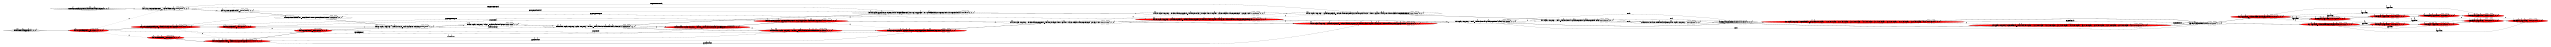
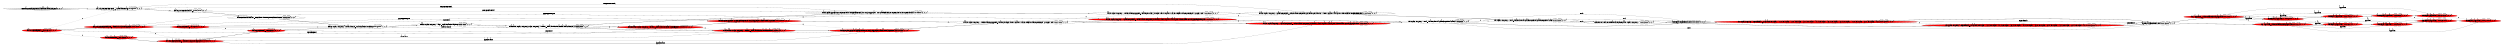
  digraph {
    rankdir=LR
    node [fillcolor=red shape=ellipse style=filled]
    edge [style=bold]
-   n1 [fillcolor=lightgray label="testParameterizableAggregator['1', '0', '0']" shape=diamond]
    n2 [label="final int MAX_ITERATIONS = 5@@@3@@@['1', '0', '0']"]
    n3 [fillcolor=white label="final String UPDATED_ELEMENTS = \"updated.elements.aggr\"@@@3@@@['0', '0', '1']"]
    n4 [label="IterativeDataSet<Tuple2<Long,Long>> iteration = initialSolutionSet.iterate(MAX_ITERATIONS)@@@9@@@['1', '0', '0']"]
    n5 [label="final int maxIterations = 5@@@3@@@['0', '1', '0']"]
    n6 [label="final String AGGREGATOR_NAME = \"elements.in.component.aggregator\"@@@4@@@['1', '0', '0']"]
    n7 [fillcolor=white label="DataSet<Tuple2<Long,Long>> edges = env.fromCollection(edgesInput)@@@7@@@['1', '1', '1']"]
    n8 [fillcolor=white label="DeltaIteration<Tuple2<Long,Long>,Tuple2<Long,Long>> iteration = initialSolutionSet.iterateDelta(initialSolutionSet,10,0)@@@8@@@['1', '1', '1']"]
    n9 [fillcolor=white label="iteration.registerAggregationConvergenceCriterion(UPDATED_ELEMENTS,new LongSumAggregator(),new UpdatedElementsConvergenceCriterion(convergence_threshold))@@@9@@@['0', '0', '1']"]
    n10 [label="IterativeDataSet<Tuple2<Long,Long>> iteration = initialSolutionSet.iterate(maxIterations)@@@9@@@['0', '1', '0']"]
    n11 [fillcolor=white label="final long convergence_threshold = 3@@@4@@@['0', '0', '1']"]
    n12 [fillcolor=white label="DataSet<Tuple2<Long,Long>> updatedComponentId = verticesWithNewComponents.join(iteration.getSolutionSet()).where(0).equalTo(0).flatMap(new MinimumIdFilter(UPDATED_ELEMENTS))@@@11@@@['0', '0', '1']"]
    n13 [fillcolor=white label="DataSet<Tuple2<Long,Long>> verticesWithNewComponents = iteration.getWorkset().join(edges).where(0).equalTo(0).with(new NeighborWithComponentIDJoin()).groupBy(0).min(1)@@@10@@@['0', '0', '1']"]
    n14 [fillcolor=white label="final ExecutionEnvironment env = ExecutionEnvironment.getExecutionEnvironment()@@@5@@@['0', '0', '1']"]
    n15 [fillcolor=white label="List<Tuple2<Long,Long>> result = iteration.closeWith(updatedComponentId,updatedComponentId).collect()@@@12@@@['0', '0', '1']"]
    n16 [fillcolor=white label="List<Tuple2<Long,Long>> result = iteration.closeWith(updatedComponentId).collect()@@@13@@@['1', '1', '0']"]
    n17 [fillcolor=white label="assertEquals(expectedResult,result)@@@16@@@['1', '1', '0']"]
    n18 [fillcolor=lightgray label="assertEquals(expectedResult,result)@@@14@@@['1', '1', '1']"]
    n19 [fillcolor=white label="Collections.sort(result,new TestBaseUtils.TupleComparator<Tuple2<Long,Long>>())@@@13@@@['0', '0', '1']"]
    n20 [label="long(( aggr_values = MinimumIdFilterCounting.aggr_value@@@17@@@['1', '0', '0']"]
    n21 [label="long(( aggrValues = MinimumIdFilterCounting.aggr_value@@@17@@@['0', '1', '0']"]
    n22 [label="List<Tuple2<Long,Long>> expectedResult = Arrays.asList(new Tuple2<>(1L,1L),new Tuple2<>(2L,1L),new Tuple2<>(3L,1L),new Tuple2<>(4L,1L),new Tuple2<>(5L,1L),new Tuple2<>(6L,1L),new Tuple2<>(7L,7L),new Tuple2<>(8L,7L),new Tuple2<>(9L,7L))@@@15@@@['0', '1', '0']"]
    n23 [label="List<Tuple2<Long,Long>> expectedResult = Arrays.asList(new Tuple2<>(1L,1L),new Tuple2<>(2L,1L),new Tuple2<>(3L,1L),new Tuple2<>(4L,1L),new Tuple2<>(5L,1L),new Tuple2<>(6L,1L),new Tuple2<>(7L,7L),new Tuple2<>(8L,7L),new Tuple2<>(9L,7L))@@@15@@@['1', '0', '0']"]
    n24 [label="iteration.registerAggregator(AGGREGATOR_NAME,new LongSumAggregatorWithParameter(componentId))@@@10@@@['1', '0', '0']"]
    n25 [label="iteration.registerAggregator(aggregatorName,new LongSumAggregatorWithParameter(componentId))@@@10@@@['0', '1', '0']"]
    n26 [fillcolor=white label="DataSet<Tuple2<Long,Long>> verticesWithNewComponents = iteration.join(edges).where(0).equalTo(0).with(new NeighborWithComponentIDJoin()).groupBy(0).min(1)@@@11@@@['1', '1', '0']"]
    n27 [label="final String aggregatorName = \"elements.in.component.aggregator\"@@@4@@@['0', '1', '0']"]
    n28 [label="DataSet<Tuple2<Long,Long>> updatedComponentId = verticesWithNewComponents.join(iteration).where(0).equalTo(0).flatMap(new MinimumIdFilterCounting(aggregatorName))@@@12@@@['0', '1', '0']"]
    n29 [label="DataSet<Tuple2<Long,Long>> updatedComponentId = verticesWithNewComponents.join(iteration).where(0).equalTo(0).flatMap(new MinimumIdFilterCounting(AGGREGATOR_NAME))@@@12@@@['1', '0', '0']"]
    n30 [label="assertEquals(5,aggr_values(2()@@@20@@@['1', '0', '0']"]
    n31 [label="assertEquals(5,aggrValues(2()@@@20@@@['0', '1', '0']"]
    n32 [label="assertEquals(6,aggr_values(3()@@@21@@@['1', '0', '0']"]
    n33 [label="assertEquals(6,aggrValues(3()@@@21@@@['0', '1', '0']"]
    n34 [label="assertEquals(4,aggrValues(1()@@@19@@@['0', '1', '0']"]
    n35 [label="final long componentId = 1l@@@5@@@['1', '0', '0']"]
    n36 [label="final long componentId = 1L@@@5@@@['0', '1', '0']"]
    n37 [fillcolor=white label="DataSet<Tuple2<Long,Long>> initialSolutionSet = env.fromCollection(verticesInput)@@@6@@@['1', '1', '1']"]
    n38 [label="assertEquals(3,aggrValues(0()@@@18@@@['0', '1', '0']"]
    n39 [label="assertEquals(4,aggr_values(1()@@@19@@@['1', '0', '0']"]
    n40 [label="assertEquals(3,aggr_values(0()@@@18@@@['1', '0', '0']"]
    n41 [fillcolor=lightgray label="testDeltaConnectedComponentsWithParametrizableConvergence['0', '0', '1']" shape=diamond]
-   n1 -> n2
    n2 -> n3 [label=0 style=dashed]
    n2 -> n4 [label=MAX_ITERATIONS style=solid]
    n2 -> n5 [label=0 style=dashed]
    n2 -> n6
    n3 -> n9 [label=UPDATED_ELEMENTS style=solid]
    n3 -> n11
    n3 -> n12 [label=UPDATED_ELEMENTS style=solid]
    n4 -> n8 [label=0 style=dashed]
    n4 -> n10 [label=0 style=dashed]
    n4 -> n24
    n5 -> n10 [label=maxIterations style=solid]
    n5 -> n27
    n6 -> n24 [label=AGGREGATOR_NAME style=solid]
    n6 -> n27 [label=0 style=dashed]
    n6 -> n29 [label=AGGREGATOR_NAME style=solid]
    n6 -> n35
    n7 -> n8
    n8 -> n4
    n8 -> n9
    n8 -> n10
    n9 -> n13
    n10 -> n25
    n11 -> n9 [label=convergence_threshold style=solid]
    n11 -> n14
    n12 -> n15
    n13 -> n12
    n14 -> n37
    n15 -> n18 [label=result style=solid]
    n15 -> n19 [label=result style=solid]
    n15 -> n19
    n16 -> n15 [label=0 style=dashed]
    n16 -> n17 [label=result style=solid]
    n16 -> n18 [label=result style=solid]
    n16 -> n18
    n17 -> n20
    n17 -> n21
    n18 -> n22
    n18 -> n23
    n19 -> n18
    n20 -> n21 [label=0 style=dashed]
    n20 -> n30 [label=aggr_values style=solid]
    n20 -> n32 [label=aggr_values style=solid]
    n20 -> n39 [label=aggr_values style=solid]
    n20 -> n40
    n20 -> n40 [label=aggr_values style=solid]
    n21 -> n31 [label=aggrValues style=solid]
    n21 -> n33 [label=aggrValues style=solid]
    n21 -> n34 [label=aggrValues style=solid]
    n21 -> n38
    n21 -> n38 [label=aggrValues style=solid]
    n22 -> n17
    n22 -> n17 [label=expectedResult style=solid]
    n23 -> n17
    n23 -> n17 [label=expectedResult style=solid]
    n23 -> n22 [label=0 style=dashed]
    n24 -> n9 [label=0 style=dashed]
    n24 -> n25 [label=0 style=dashed]
    n24 -> n26
    n25 -> n26
    n26 -> n13 [label=0 style=dashed]
    n26 -> n28
    n26 -> n29
    n27 -> n25 [label=aggregatorName style=solid]
    n27 -> n28 [label=aggregatorName style=solid]
    n27 -> n36
    n28 -> n16
    n29 -> n12 [label=0 style=dashed]
    n29 -> n16
    n29 -> n28 [label=0 style=dashed]
    n30 -> n31 [label=0 style=dashed]
    n30 -> n32
    n31 -> n33
    n32 -> n33 [label=0 style=dashed]
    n34 -> n31
    n35 -> n24 [label=componentId style=solid]
    n35 -> n36 [label=0 style=dashed]
    n35 -> n37
    n36 -> n25 [label=componentId style=solid]
    n36 -> n37
    n37 -> n7
    n37 -> n8 [label=initialSolutionSet style=solid]
    n38 -> n34
    n39 -> n30
    n39 -> n34 [label=0 style=dashed]
    n40 -> n38 [label=0 style=dashed]
    n40 -> n39
    n41 -> n3
  }
